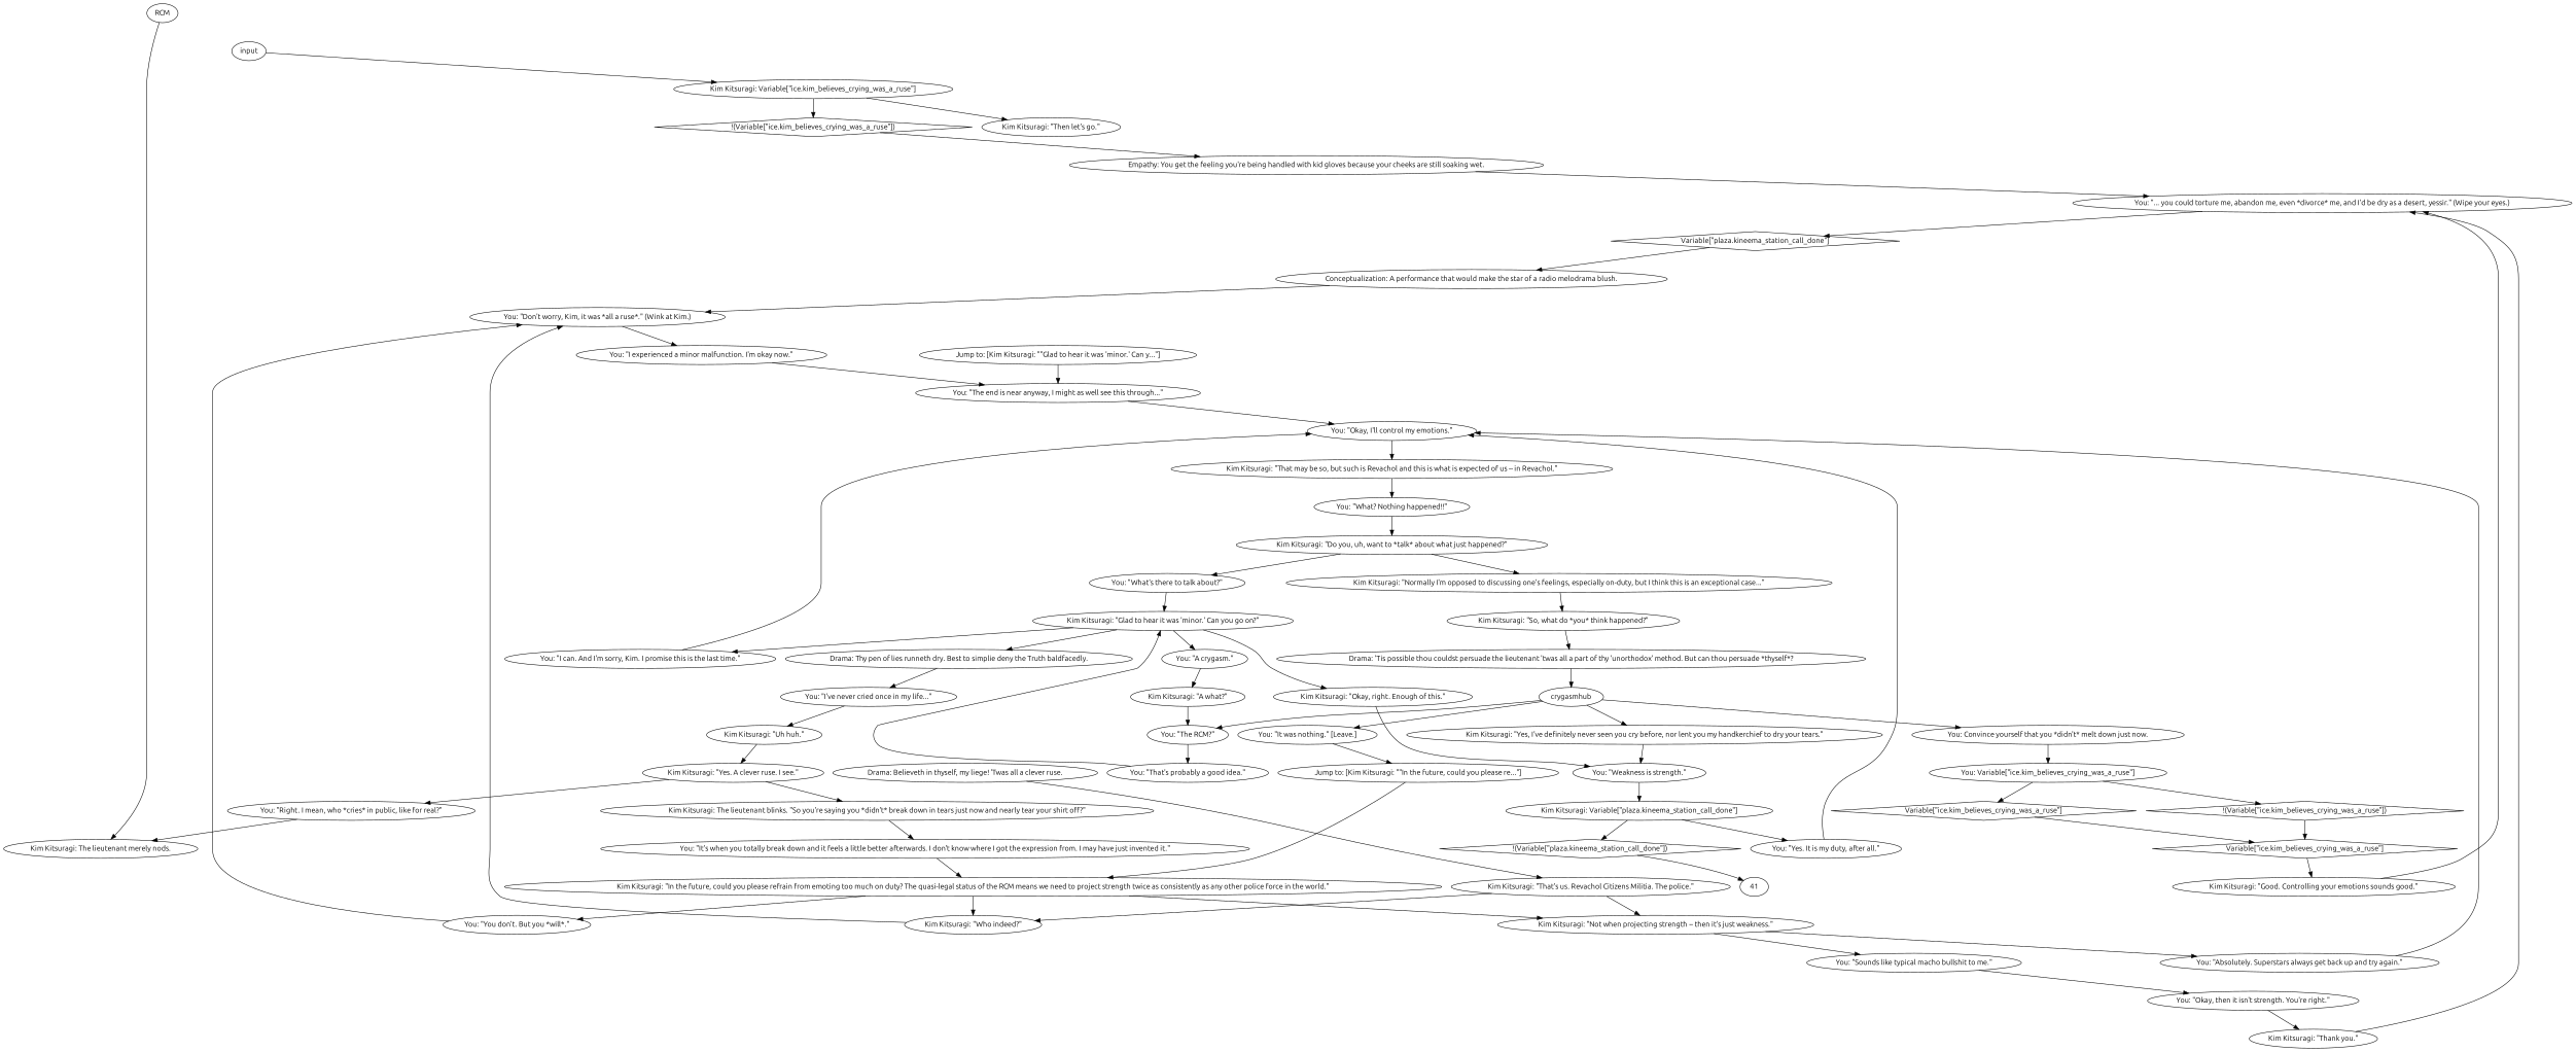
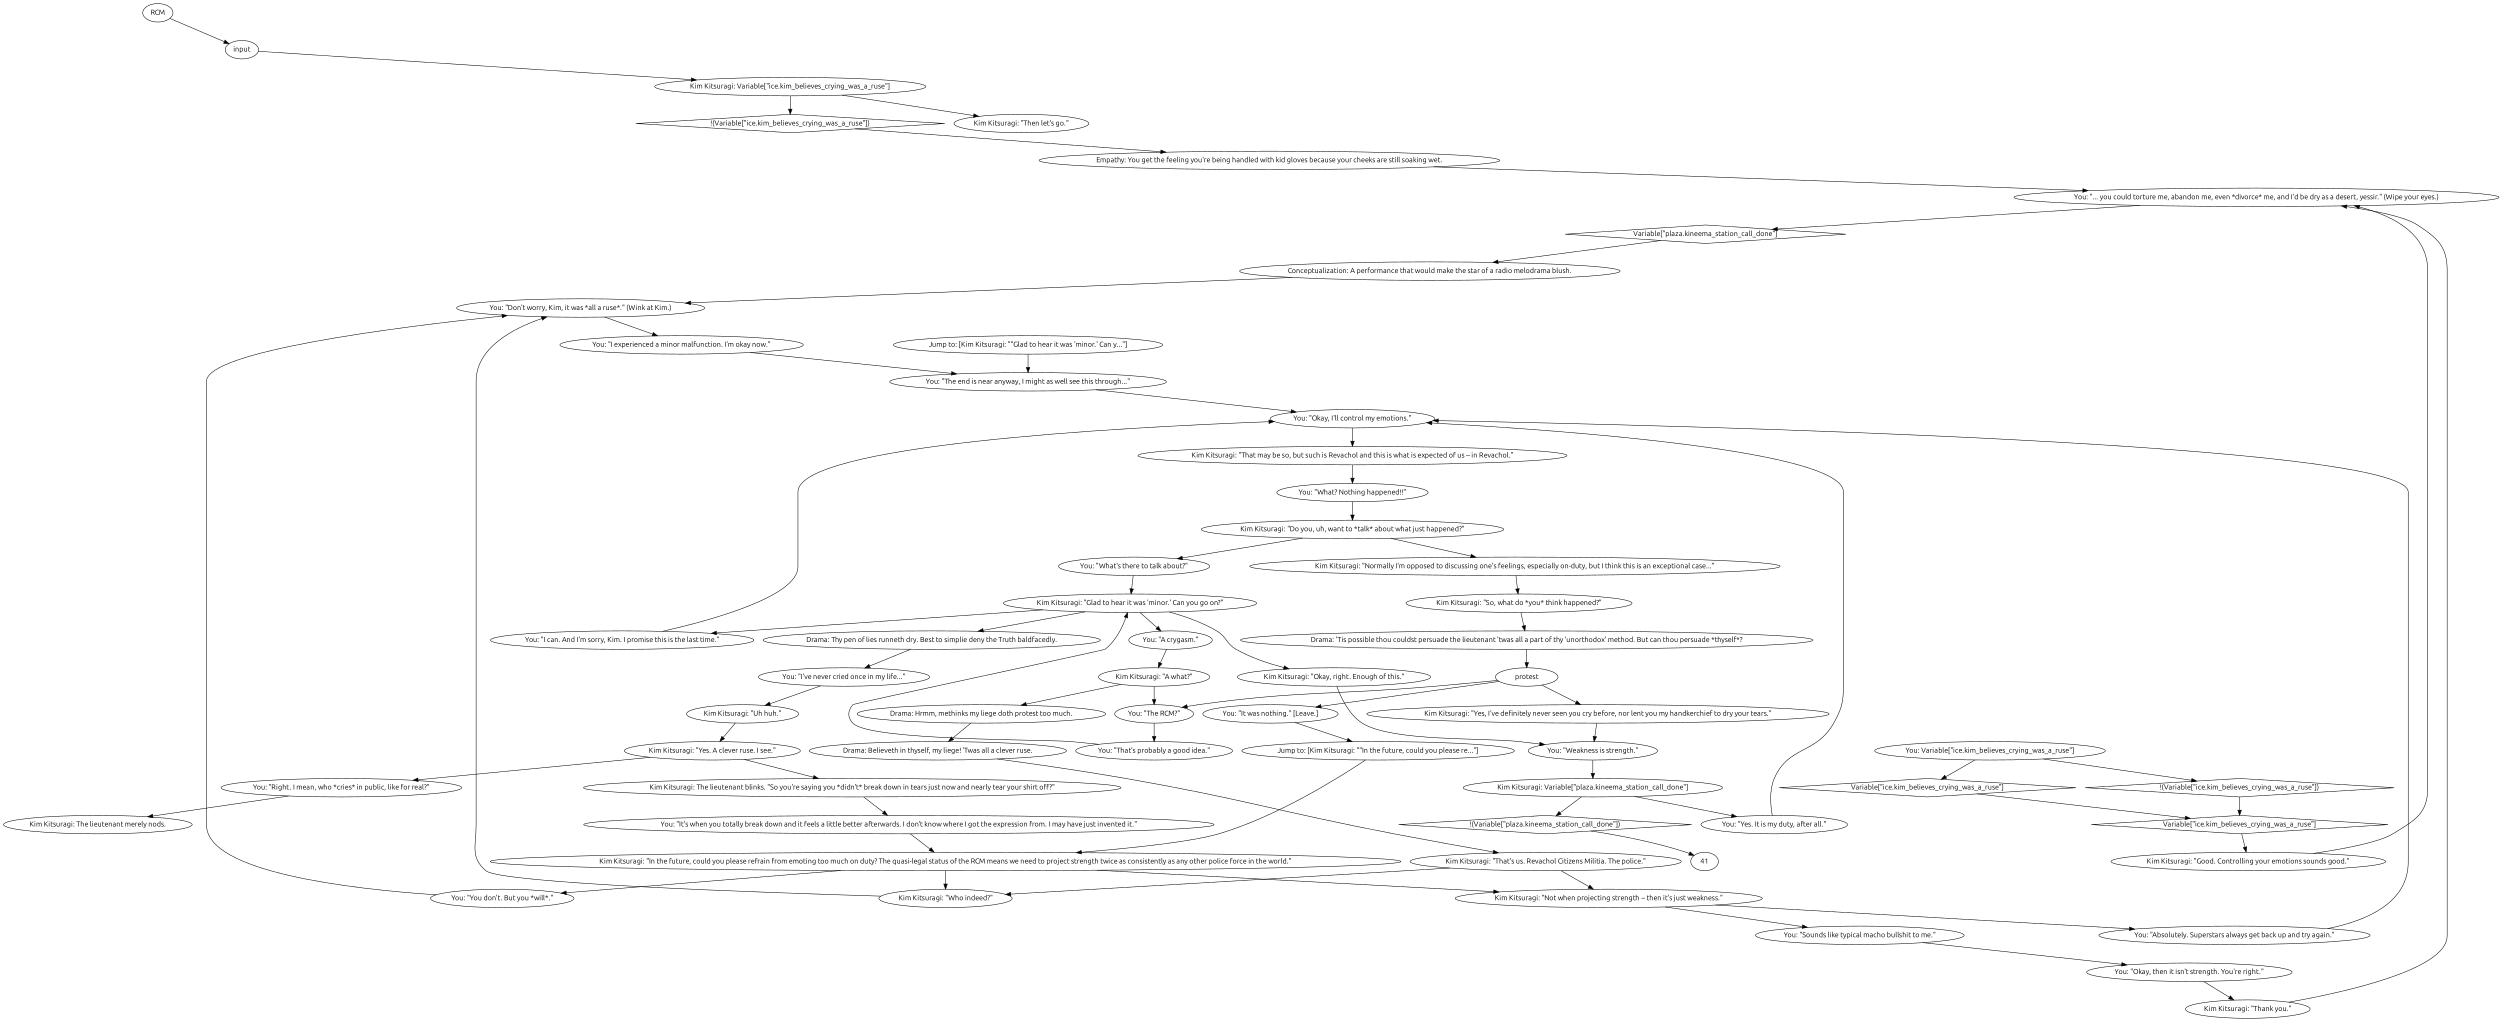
  digraph {
    fontname=Ubuntu
    node [fontname=Ubuntu]
    edge [fontname=Ubuntu]
    n1 [label=RCM]
    n2 [label=input]
    n3 [label="Kim Kitsuragi: Variable[\"ice.kim_believes_crying_was_a_ruse\"]"]
    n4 [label="!(Variable[\"ice.kim_believes_crying_was_a_ruse\"])" shape=diamond]
    n5 [label="Kim Kitsuragi: \"Then let's go.\""]
    n6 [label="Kim Kitsuragi: \"A what?\""]
    n7 [label="You: \"The RCM?\""]
+   n8 [label="Drama: Hrmm, methinks my liege doth protest too much."]
    n9 [label="You: \"That's probably a good idea.\""]
    n10 [label="Drama: Believeth in thyself, my liege! 'Twas all a clever ruse."]
    n11 [label="Kim Kitsuragi: \"In the future, could you please refrain from emoting too much on duty? The quasi-legal status of the RCM means we need to project strength twice as consistently as any other police force in the world.\""]
    n12 [label="You: \"You don't. But you *will*.\""]
    n13 [label="Kim Kitsuragi: \"Who indeed?\""]
    n14 [label="Kim Kitsuragi: \"Not when projecting strength -- then it's just weakness.\""]
    n15 [label="You: \"Don't worry, Kim, it was *all a ruse*.\" (Wink at Kim.)"]
    n16 [label="You: \"Sounds like typical macho bullshit to me.\""]
    n17 [label="You: \"Absolutely. Superstars always get back up and try again.\""]
    n18 [label="You: \"Okay, then it isn't strength. You're right.\""]
    n19 [label="Kim Kitsuragi: \"Thank you.\""]
    n20 [label="Drama: 'Tis possible thou couldst persuade the lieutenant 'twas all a part of thy 'unorthodox' method. But can thou persuade *thyself*?"]
-   n21 [label=crygasmhub]
-   n22 [label="You: Convince yourself that you *didn't* melt down just now."]
+   n21 [label=protest]
    n23 [label="You: \"It was nothing.\" [Leave.]"]
    n24 [label="Kim Kitsuragi: \"Yes, I've definitely never seen you cry before, nor lent you my handkerchief to dry your tears.\""]
    n25 [label="You: Variable[\"ice.kim_believes_crying_was_a_ruse\"]"]
    n26 [label="Jump to: [Kim Kitsuragi: \"\"In the future, could you please re...\"]"]
    n27 [label="You: \"Weakness is strength.\""]
    n28 [label="You: \"What's there to talk about?\""]
    n29 [label="Kim Kitsuragi: \"Glad to hear it was 'minor.' Can you go on?\""]
    n30 [label="You: \"I can. And I'm sorry, Kim. I promise this is the last time.\""]
    n31 [label="Drama: Thy pen of lies runneth dry. Best to simplie deny the Truth baldfacedly."]
    n32 [label="You: \"A crygasm.\""]
    n33 [label="Kim Kitsuragi: \"Okay, right. Enough of this.\""]
    n34 [label="Kim Kitsuragi: \"So, what do *you* think happened?\""]
    n35 [label="You: \"... you could torture me, abandon me, even *divorce* me, and I'd be dry as a desert, yessir.\" (Wipe your eyes.)"]
    n36 [label="Variable[\"plaza.kineema_station_call_done\"]" shape=diamond]
    n37 [label="You: \"Okay, I'll control my emotions.\""]
    n38 [label="Kim Kitsuragi: \"That may be so, but such is Revachol and this is what is expected of us -- in Revachol.\""]
    n39 [label="Variable[\"ice.kim_believes_crying_was_a_ruse\"]" shape=diamond]
    n40 [label="!(Variable[\"ice.kim_believes_crying_was_a_ruse\"])" shape=diamond]
    n41 [label="Variable[\"ice.kim_believes_crying_was_a_ruse\"]" shape=diamond]
    n42 [label="Kim Kitsuragi: \"Good. Controlling your emotions sounds good.\""]
    n43 [label="Kim Kitsuragi: \"Uh huh.\""]
    n44 [label="Kim Kitsuragi: \"Yes. A clever ruse. I see.\""]
    n45 [label="You: \"Right. I mean, who *cries* in public, like for real?\""]
    n46 [label="Kim Kitsuragi: The lieutenant blinks. \"So you're saying you *didn't* break down in tears just now and nearly tear your shirt off?\""]
    n47 [label="Kim Kitsuragi: The lieutenant merely nods."]
    n48 [label="Jump to: [Kim Kitsuragi: \"\"Glad to hear it was 'minor.' Can y...\"]"]
    n49 [label="You: \"The end is near anyway, I might as well see this through...\""]
    n50 [label="Conceptualization: A performance that would make the star of a radio melodrama blush."]
    n51 [label="You: \"It's when you totally break down and it feels a little better afterwards. I don't know where I got the expression from. I may have just invented it.\""]
    n52 [label="You: \"I experienced a minor malfunction. I'm okay now.\""]
    n53 [label="Kim Kitsuragi: \"Do you, uh, want to *talk* about what just happened?\""]
    n54 [label="Kim Kitsuragi: \"Normally I'm opposed to discussing one's feelings, especially on-duty, but I think this is an exceptional case...\""]
    n55 [label="Empathy: You get the feeling you're being handled with kid gloves because your cheeks are still soaking wet."]
    n56 [label="You: \"What? Nothing happened!!\""]
    n57 [label="Kim Kitsuragi: \"That's us. Revachol Citizens Militia. The police.\""]
    n58 [label="You: \"I've never cried once in my life...\""]
    n59 [label="Kim Kitsuragi: Variable[\"plaza.kineema_station_call_done\"]"]
    n60 [label="!(Variable[\"plaza.kineema_station_call_done\"])" shape=diamond]
    n61 [label="You: \"Yes. It is my duty, after all.\""]
    n62 [label=41]
-   n1 -> n47
+   n1 -> n2
    n2 -> n3
    n3 -> n4
    n3 -> n5
    n4 -> n55
    n6 -> n7
+   n6 -> n8
    n7 -> n9
+   n8 -> n10
    n9 -> n29
    n10 -> n57
    n11 -> n12
    n11 -> n13
    n11 -> n14
    n12 -> n15
    n13 -> n15
    n14 -> n16
    n14 -> n17
    n15 -> n52
    n16 -> n18
    n17 -> n37
    n18 -> n19
    n19 -> n35
    n20 -> n21
    n21 -> n7
-   n21 -> n22
    n21 -> n23
    n21 -> n24
-   n22 -> n25
    n23 -> n26
    n24 -> n27
    n25 -> n39
    n25 -> n40
    n26 -> n11
    n27 -> n59
    n28 -> n29
    n29 -> n30
    n29 -> n31
    n29 -> n32
    n29 -> n33
    n30 -> n37
    n31 -> n58
    n32 -> n6
    n33 -> n27
    n34 -> n20
    n35 -> n36
    n36 -> n50
    n37 -> n38
    n38 -> n56
    n39 -> n41
    n40 -> n41
    n41 -> n42
    n42 -> n35
    n43 -> n44
    n44 -> n45
    n44 -> n46
    n45 -> n47
    n46 -> n51
    n48 -> n49
    n49 -> n37
    n50 -> n15
    n51 -> n11
    n52 -> n49
    n53 -> n28
    n53 -> n54
    n54 -> n34
    n55 -> n35
    n56 -> n53
    n57 -> n13
    n57 -> n14
    n58 -> n43
    n59 -> n60
    n59 -> n61
    n60 -> n62
    n61 -> n37
  }
